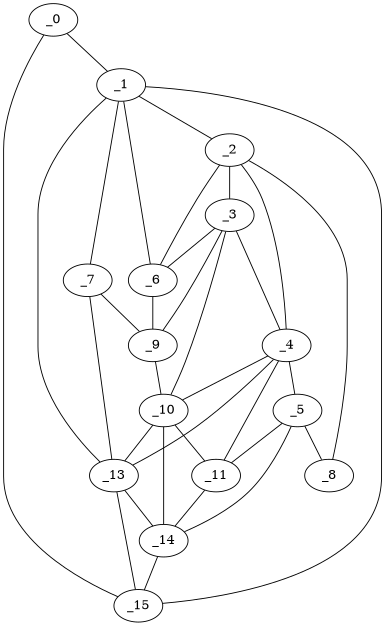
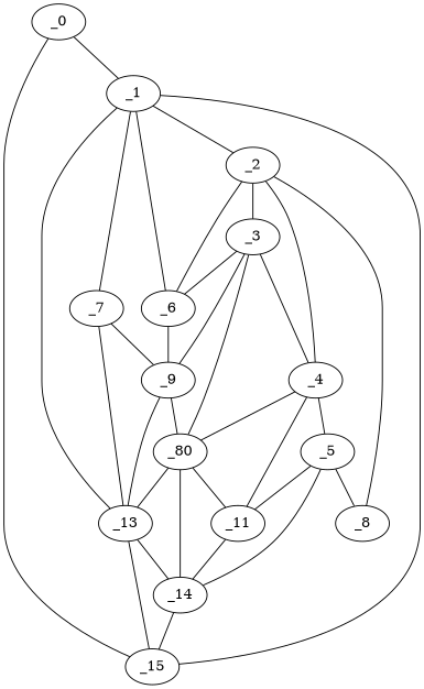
  graph {
    node [x=52 y=71]
    edge [valence=2]
    _0 [y=7]
    _1 [y=16]
    _15 [x=81 y=6]
    _2 [y=124]
    _6 [x=72]
    _7 [x=74 y=60]
    _13 [x=80 y=56]
    _3 [x=71 y=83]
    _4 [x=71 y=91]
    _8 [x=76 y=122]
    _9 [x=79]
    _14 [x=80 y=117]
-   _10 [x=79 y=87]
+   _10 [x=79 y=87 label=_80]
    _5 [x=71 y=102]
    _11 [x=79 y=98]
    _0 -- _1 [valence=1]
    _0 -- _15 [valence=1]
    _1 -- _15
    _1 -- _2 [valence=1]
    _1 -- _6
    _1 -- _7
    _1 -- _13
    _2 -- _6 [valence=1]
    _2 -- _3
    _2 -- _4
    _2 -- _8 [valence=1]
    _6 -- _9 [valence=1]
    _7 -- _13 [valence=1]
    _7 -- _9
    _13 -- _15 [valence=1]
    _13 -- _14
    _3 -- _6
    _3 -- _4
    _3 -- _9 [valence=1]
    _3 -- _10
    _4 -- _10
    _4 -- _5
    _4 -- _11 [valence=1]
-   _4 -- _13 [valence=1]
+   _9 -- _13 [valence=1]
    _9 -- _10
    _14 -- _15 [valence=1]
    _10 -- _13 [valence=1]
    _10 -- _14
    _10 -- _11 [valence=1]
    _5 -- _8
    _5 -- _14
    _5 -- _11
    _11 -- _14
  }
